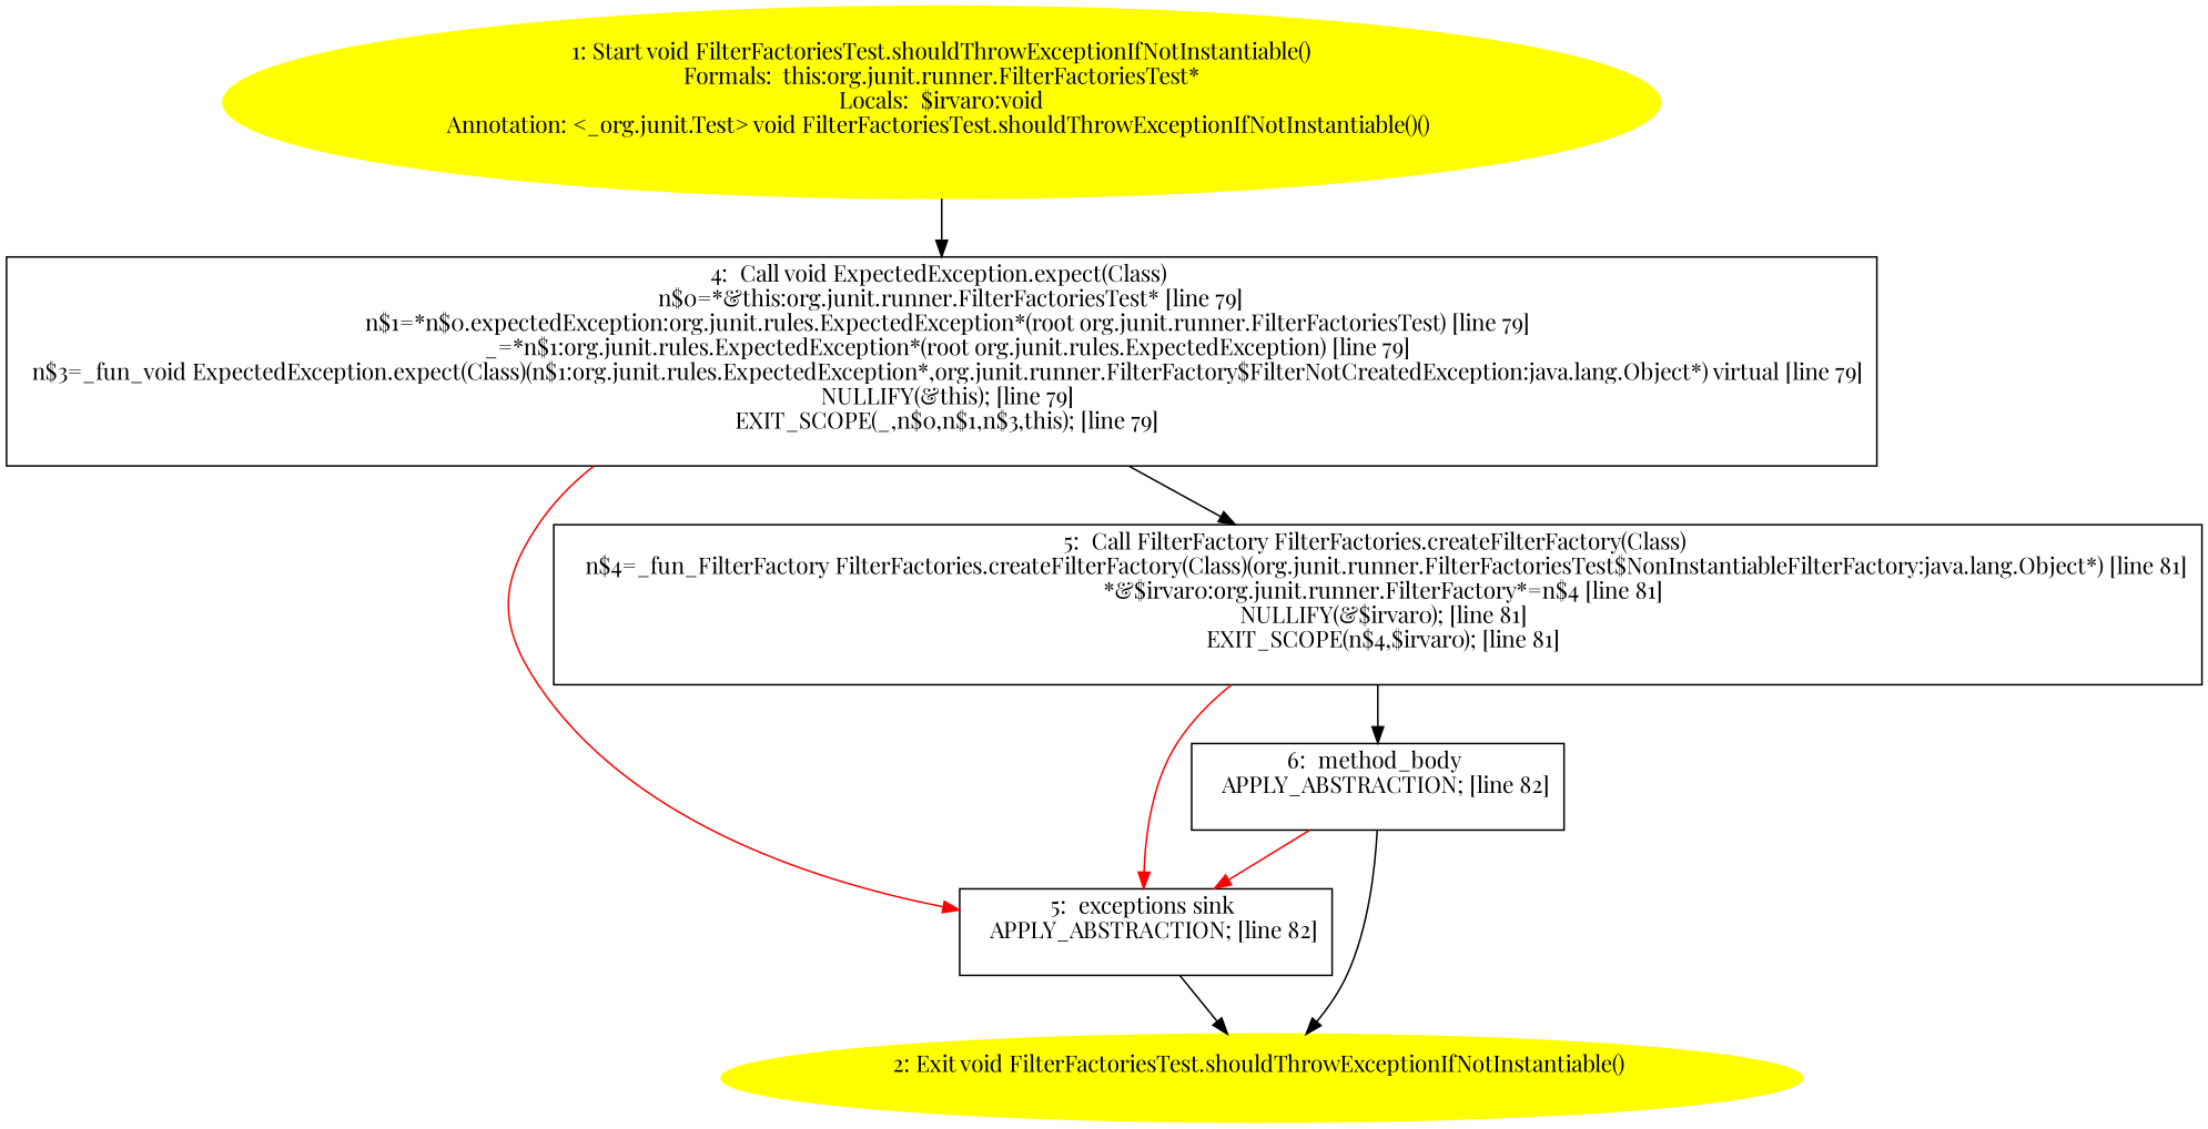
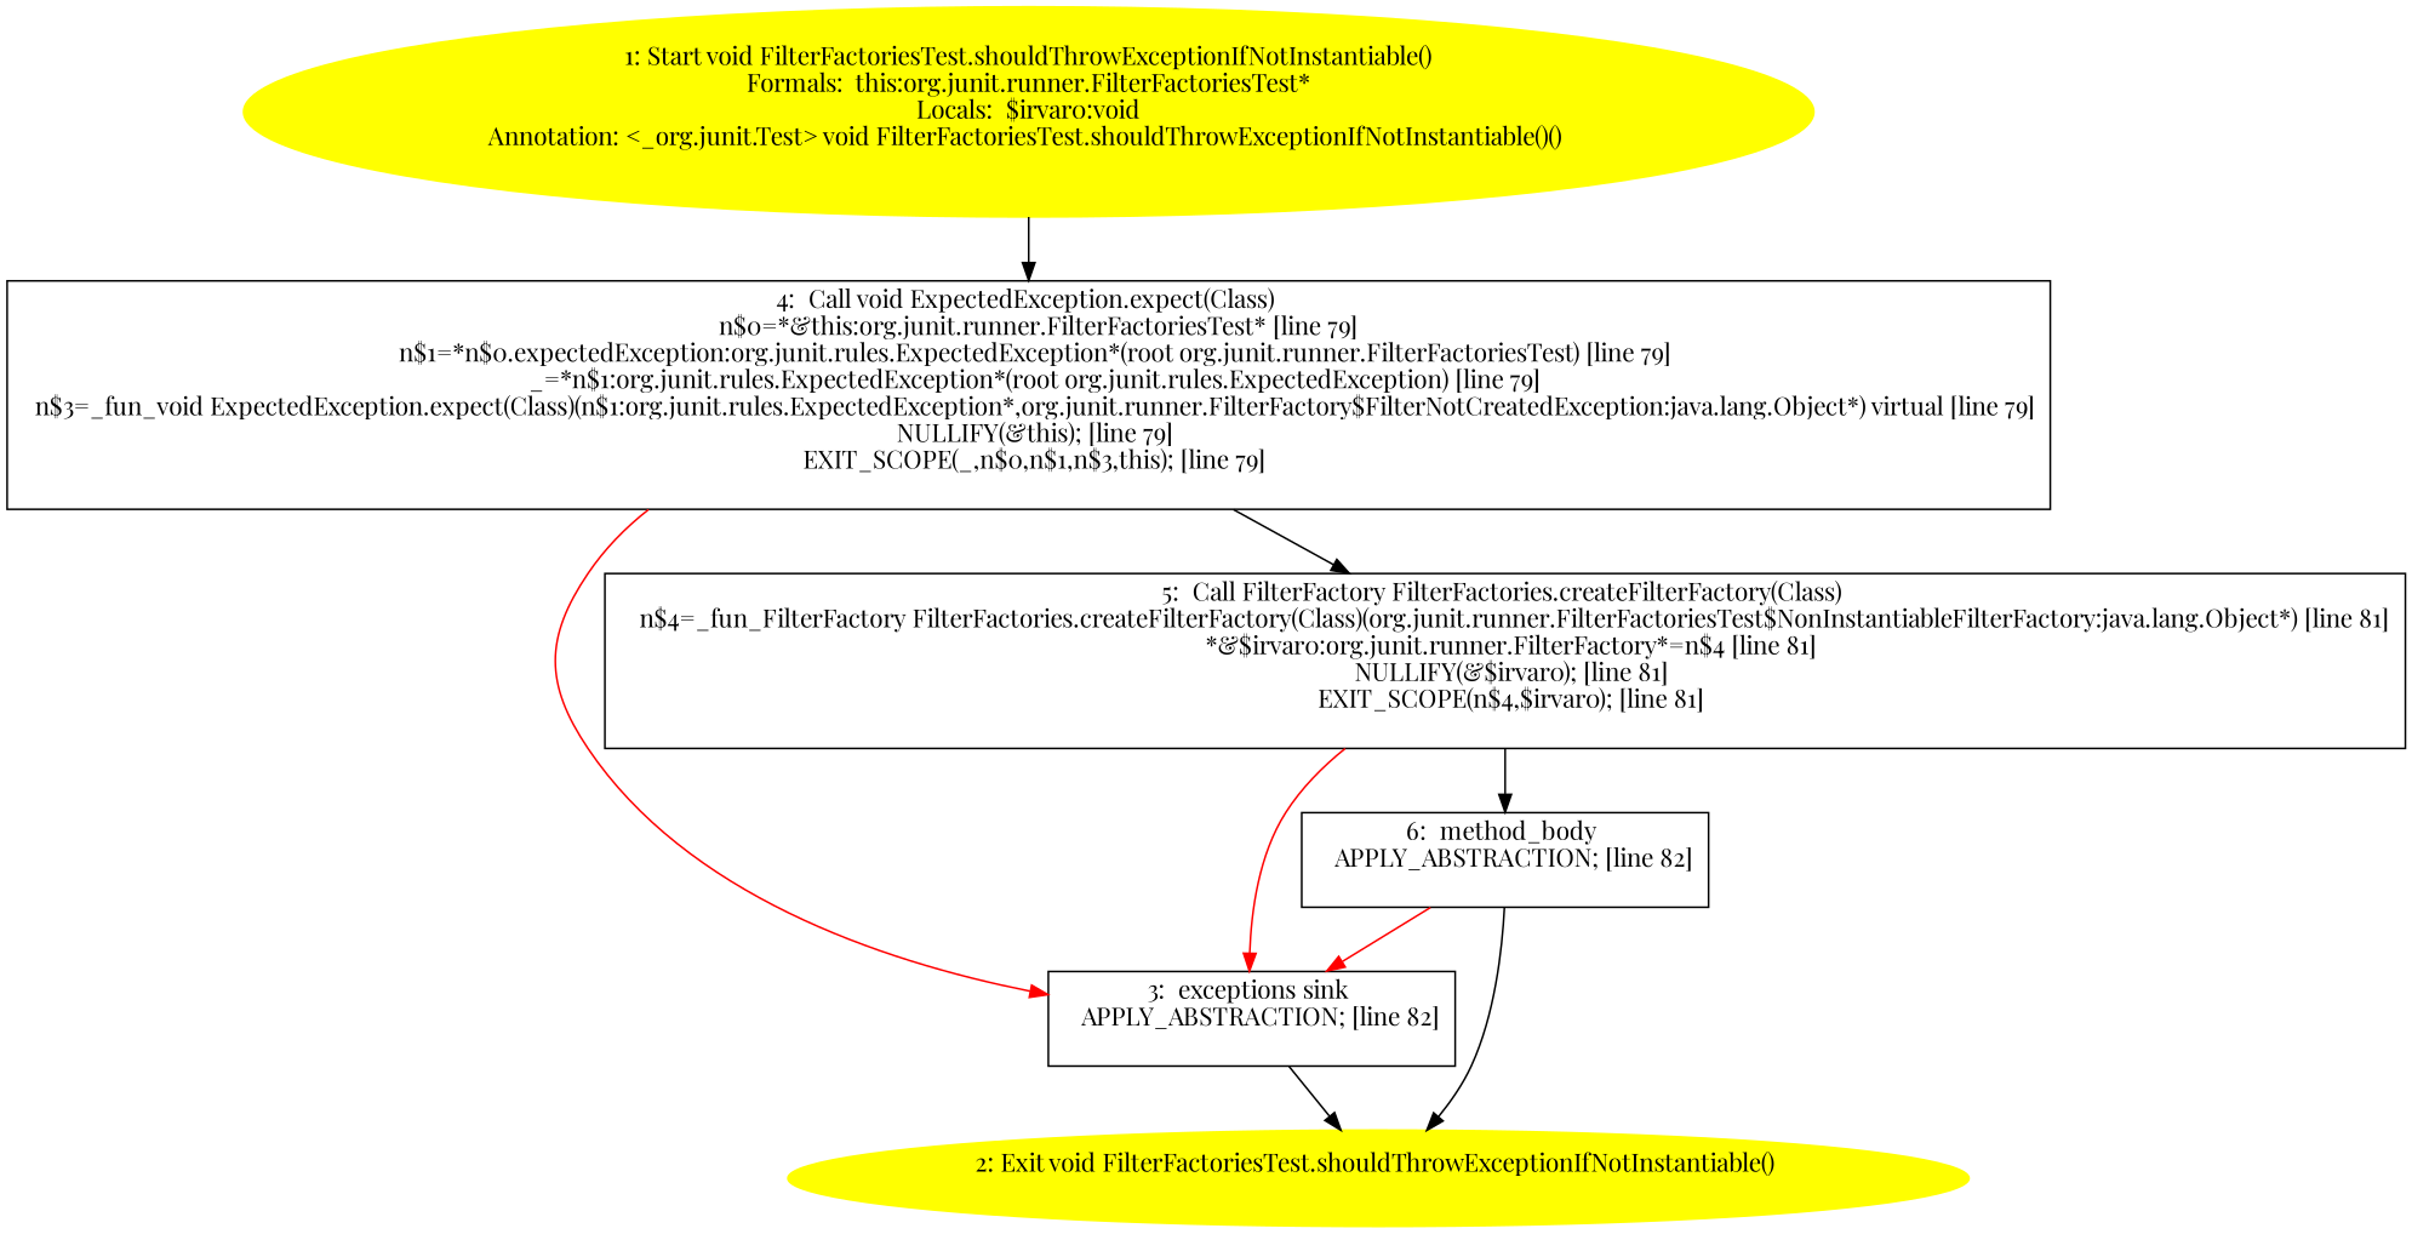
  digraph {
    fontname="Playfair Display"
    node [fontname="Playfair Display" shape=box]
    edge [fontname="Playfair Display"]
    n1 [color=yellow label="1: Start void FilterFactoriesTest.shouldThrowExceptionIfNotInstantiable()\nFormals:  this:org.junit.runner.FilterFactoriesTest*\nLocals:  $irvar0:void\nAnnotation: <_org.junit.Test> void FilterFactoriesTest.shouldThrowExceptionIfNotInstantiable()() \n  " style=filled shape=""]
    n2 [label="4:  Call void ExpectedException.expect(Class) \n   n$0=*&this:org.junit.runner.FilterFactoriesTest* [line 79]\n  n$1=*n$0.expectedException:org.junit.rules.ExpectedException*(root org.junit.runner.FilterFactoriesTest) [line 79]\n  _=*n$1:org.junit.rules.ExpectedException*(root org.junit.rules.ExpectedException) [line 79]\n  n$3=_fun_void ExpectedException.expect(Class)(n$1:org.junit.rules.ExpectedException*,org.junit.runner.FilterFactory$FilterNotCreatedException:java.lang.Object*) virtual [line 79]\n  NULLIFY(&this); [line 79]\n  EXIT_SCOPE(_,n$0,n$1,n$3,this); [line 79]\n "]
-   n3 [label="5:  exceptions sink \n   APPLY_ABSTRACTION; [line 82]\n "]
+   n3 [label="3:  exceptions sink \n   APPLY_ABSTRACTION; [line 82]\n "]
    n4 [label="5:  Call FilterFactory FilterFactories.createFilterFactory(Class) \n   n$4=_fun_FilterFactory FilterFactories.createFilterFactory(Class)(org.junit.runner.FilterFactoriesTest$NonInstantiableFilterFactory:java.lang.Object*) [line 81]\n  *&$irvar0:org.junit.runner.FilterFactory*=n$4 [line 81]\n  NULLIFY(&$irvar0); [line 81]\n  EXIT_SCOPE(n$4,$irvar0); [line 81]\n "]
    n5 [color=yellow label="2: Exit void FilterFactoriesTest.shouldThrowExceptionIfNotInstantiable() \n  " style=filled shape=""]
    n6 [label="6:  method_body \n   APPLY_ABSTRACTION; [line 82]\n "]
    n1 -> n2
    n2 -> n3 [color=red]
    n2 -> n4
    n3 -> n5
    n4 -> n3 [color=red]
    n4 -> n6
    n6 -> n3 [color=red]
    n6 -> n5
  }
